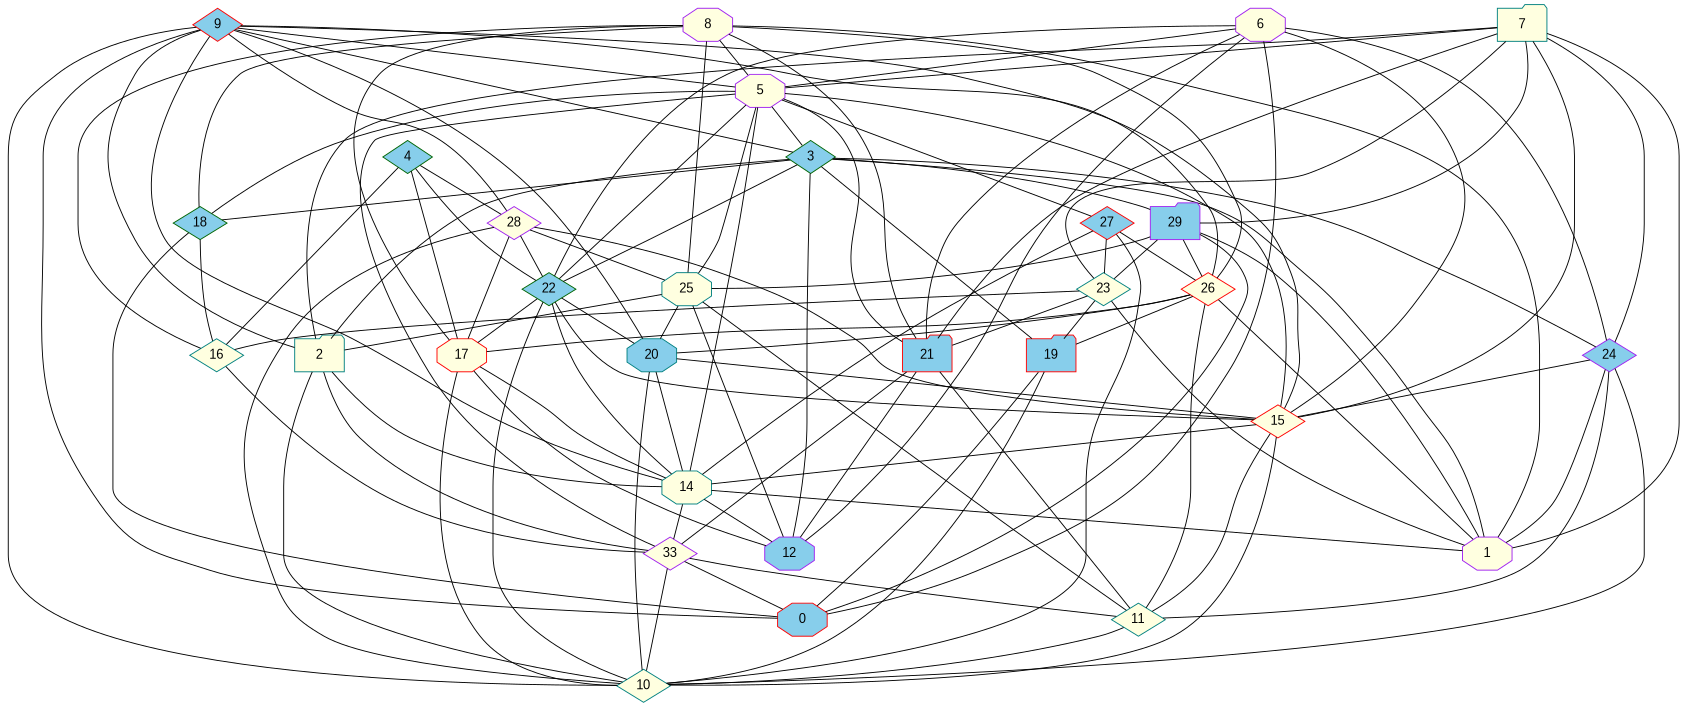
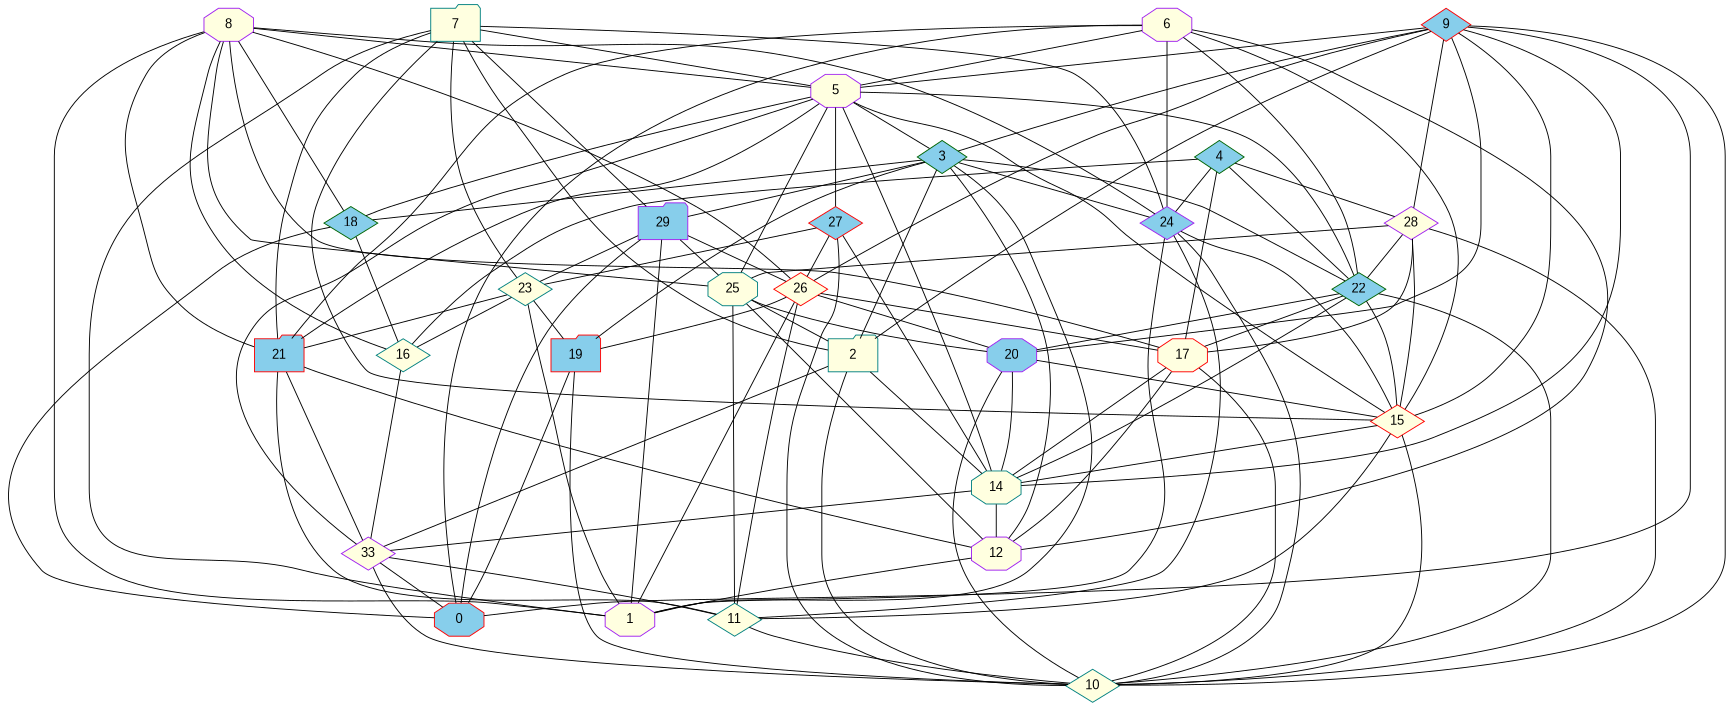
  digraph {
    fontname="Liberation Sans"
    node [color=purple fillcolor=lightyellow fontname="Liberation Sans" shape=diamond style=filled]
    edge [color=black dir=none fontname="Liberation Sans"]
    28
    25 [color=teal shape=octagon]
    17 [color=red shape=octagon]
    15 [color=red]
    22 [color=darkgreen fillcolor=skyblue]
    10 [color=teal]
-   20 [color=teal fillcolor=skyblue shape=octagon]
-   12 [fillcolor=skyblue shape=octagon]
+   20 [fillcolor=skyblue shape=octagon]
+   12 [shape=octagon]
    11 [color=teal]
    2 [color=teal shape=folder]
    14 [color=teal shape=octagon]
    4 [color=darkgreen fillcolor=skyblue]
    24 [fillcolor=skyblue]
    16 [color=teal]
    1 [shape=octagon]
    9 [color=red fillcolor=skyblue]
    0 [color=red fillcolor=skyblue shape=octagon]
    26 [color=red]
    3 [color=darkgreen fillcolor=skyblue]
    5 [shape=octagon]
    n21 [label=33]
    19 [color=red fillcolor=skyblue shape=folder]
    29 [fillcolor=skyblue shape=folder]
    18 [color=darkgreen fillcolor=skyblue]
    27 [color=red fillcolor=skyblue]
    21 [color=red fillcolor=skyblue shape=folder]
    6 [shape=octagon]
    23 [color=teal]
    8 [shape=octagon]
    7 [color=teal shape=folder]
    subgraph sub_1 {
      28
      25
      17
      15
      22
      10
      20
      12
      11
      2
      14
      4
      24
      16
      1
      9
      0
      26
      3
      5
      n21
      19
      29
      18
      27
      21
      6
      23
      8
      7
    }
    28 -> 25
    28 -> 17
    28 -> 15
    28 -> 22
    28 -> 10
    25 -> 20
    25 -> 12
    25 -> 11
    25 -> 2
    17 -> 10
    17 -> 12
    17 -> 14
    15 -> 10
    15 -> 11
    15 -> 14
    22 -> 17
    22 -> 15
    22 -> 10
    22 -> 20
    22 -> 14
    20 -> 15
    20 -> 10
    20 -> 14
-   14 -> 1
+   12 -> 1
    11 -> 10
    2 -> 10
    2 -> 14
    2 -> n21
    14 -> 12
    14 -> n21
    4 -> 28
    4 -> 17
    4 -> 22
+   4 -> 24
    4 -> 16
    24 -> 15
    24 -> 10
    24 -> 11
    24 -> 1
    16 -> n21
    9 -> 28
    9 -> 15
    9 -> 10
    9 -> 20
    9 -> 2
    9 -> 14
    9 -> 0
    9 -> 26
    9 -> 3
    9 -> 5
    26 -> 17
    26 -> 20
    26 -> 11
    26 -> 1
    26 -> 19
    3 -> 22
    3 -> 12
    3 -> 2
    3 -> 24
    3 -> 1
    3 -> 19
    3 -> 29
    3 -> 18
    5 -> 25
    5 -> 15
    5 -> 22
    5 -> 14
    5 -> 3
    5 -> n21
    5 -> 18
    5 -> 27
    5 -> 21
    n21 -> 10
    n21 -> 11
    n21 -> 0
    19 -> 10
    19 -> 0
    29 -> 25
    29 -> 1
    29 -> 0
    29 -> 26
    29 -> 23
    18 -> 16
    18 -> 0
    27 -> 10
    27 -> 14
    27 -> 26
    27 -> 23
    21 -> 12
    21 -> 11
    21 -> n21
    6 -> 15
    6 -> 22
    6 -> 12
    6 -> 24
    6 -> 0
    6 -> 5
    6 -> 21
    23 -> 16
    23 -> 1
    23 -> 19
    23 -> 21
    8 -> 25
    8 -> 17
+   8 -> 24
    8 -> 16
    8 -> 1
    8 -> 26
    8 -> 5
    8 -> 18
    8 -> 21
    7 -> 15
    7 -> 2
    7 -> 24
    7 -> 1
    7 -> 5
    7 -> 29
    7 -> 21
    7 -> 23
  }
